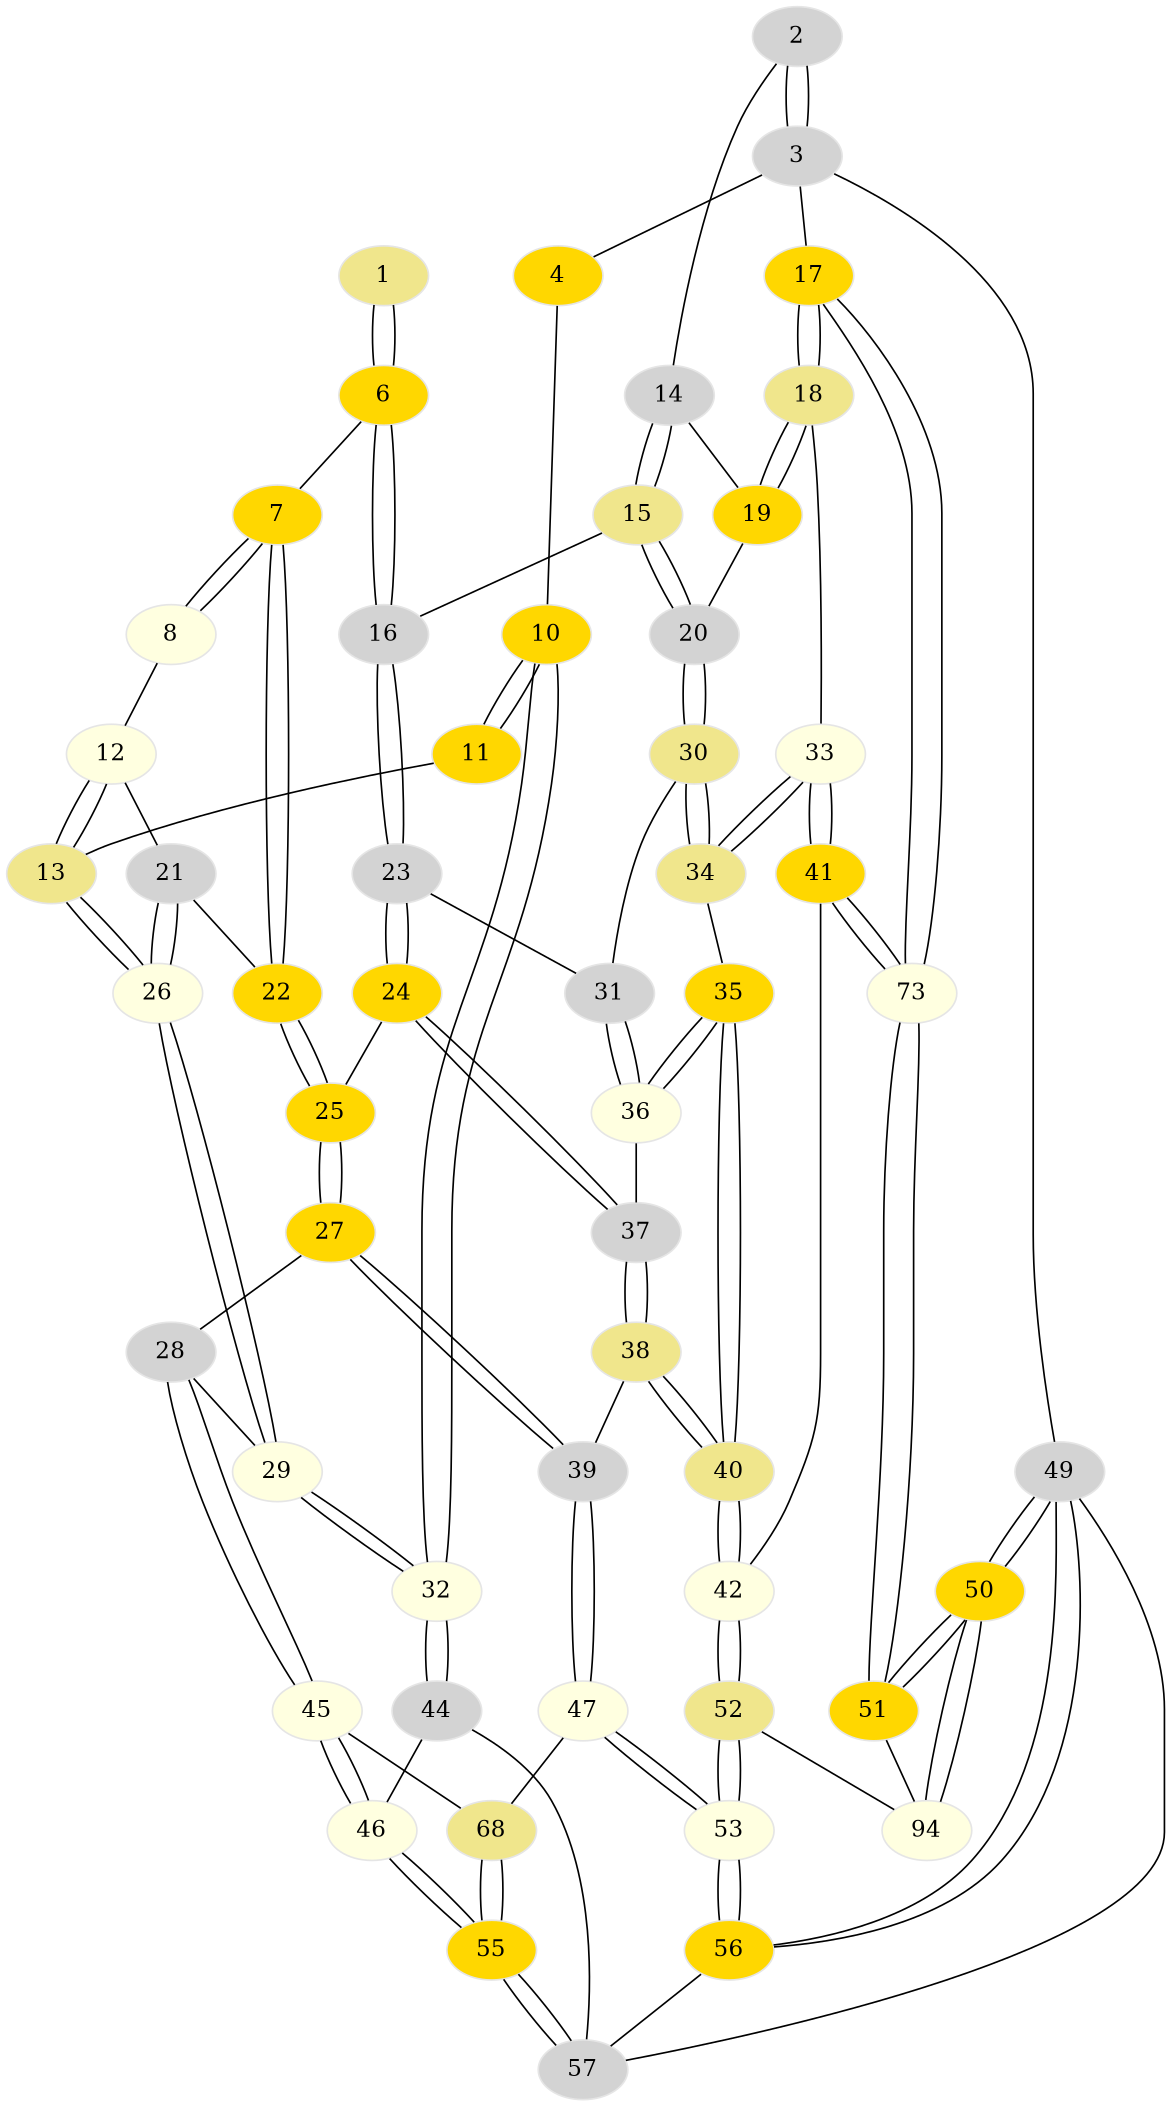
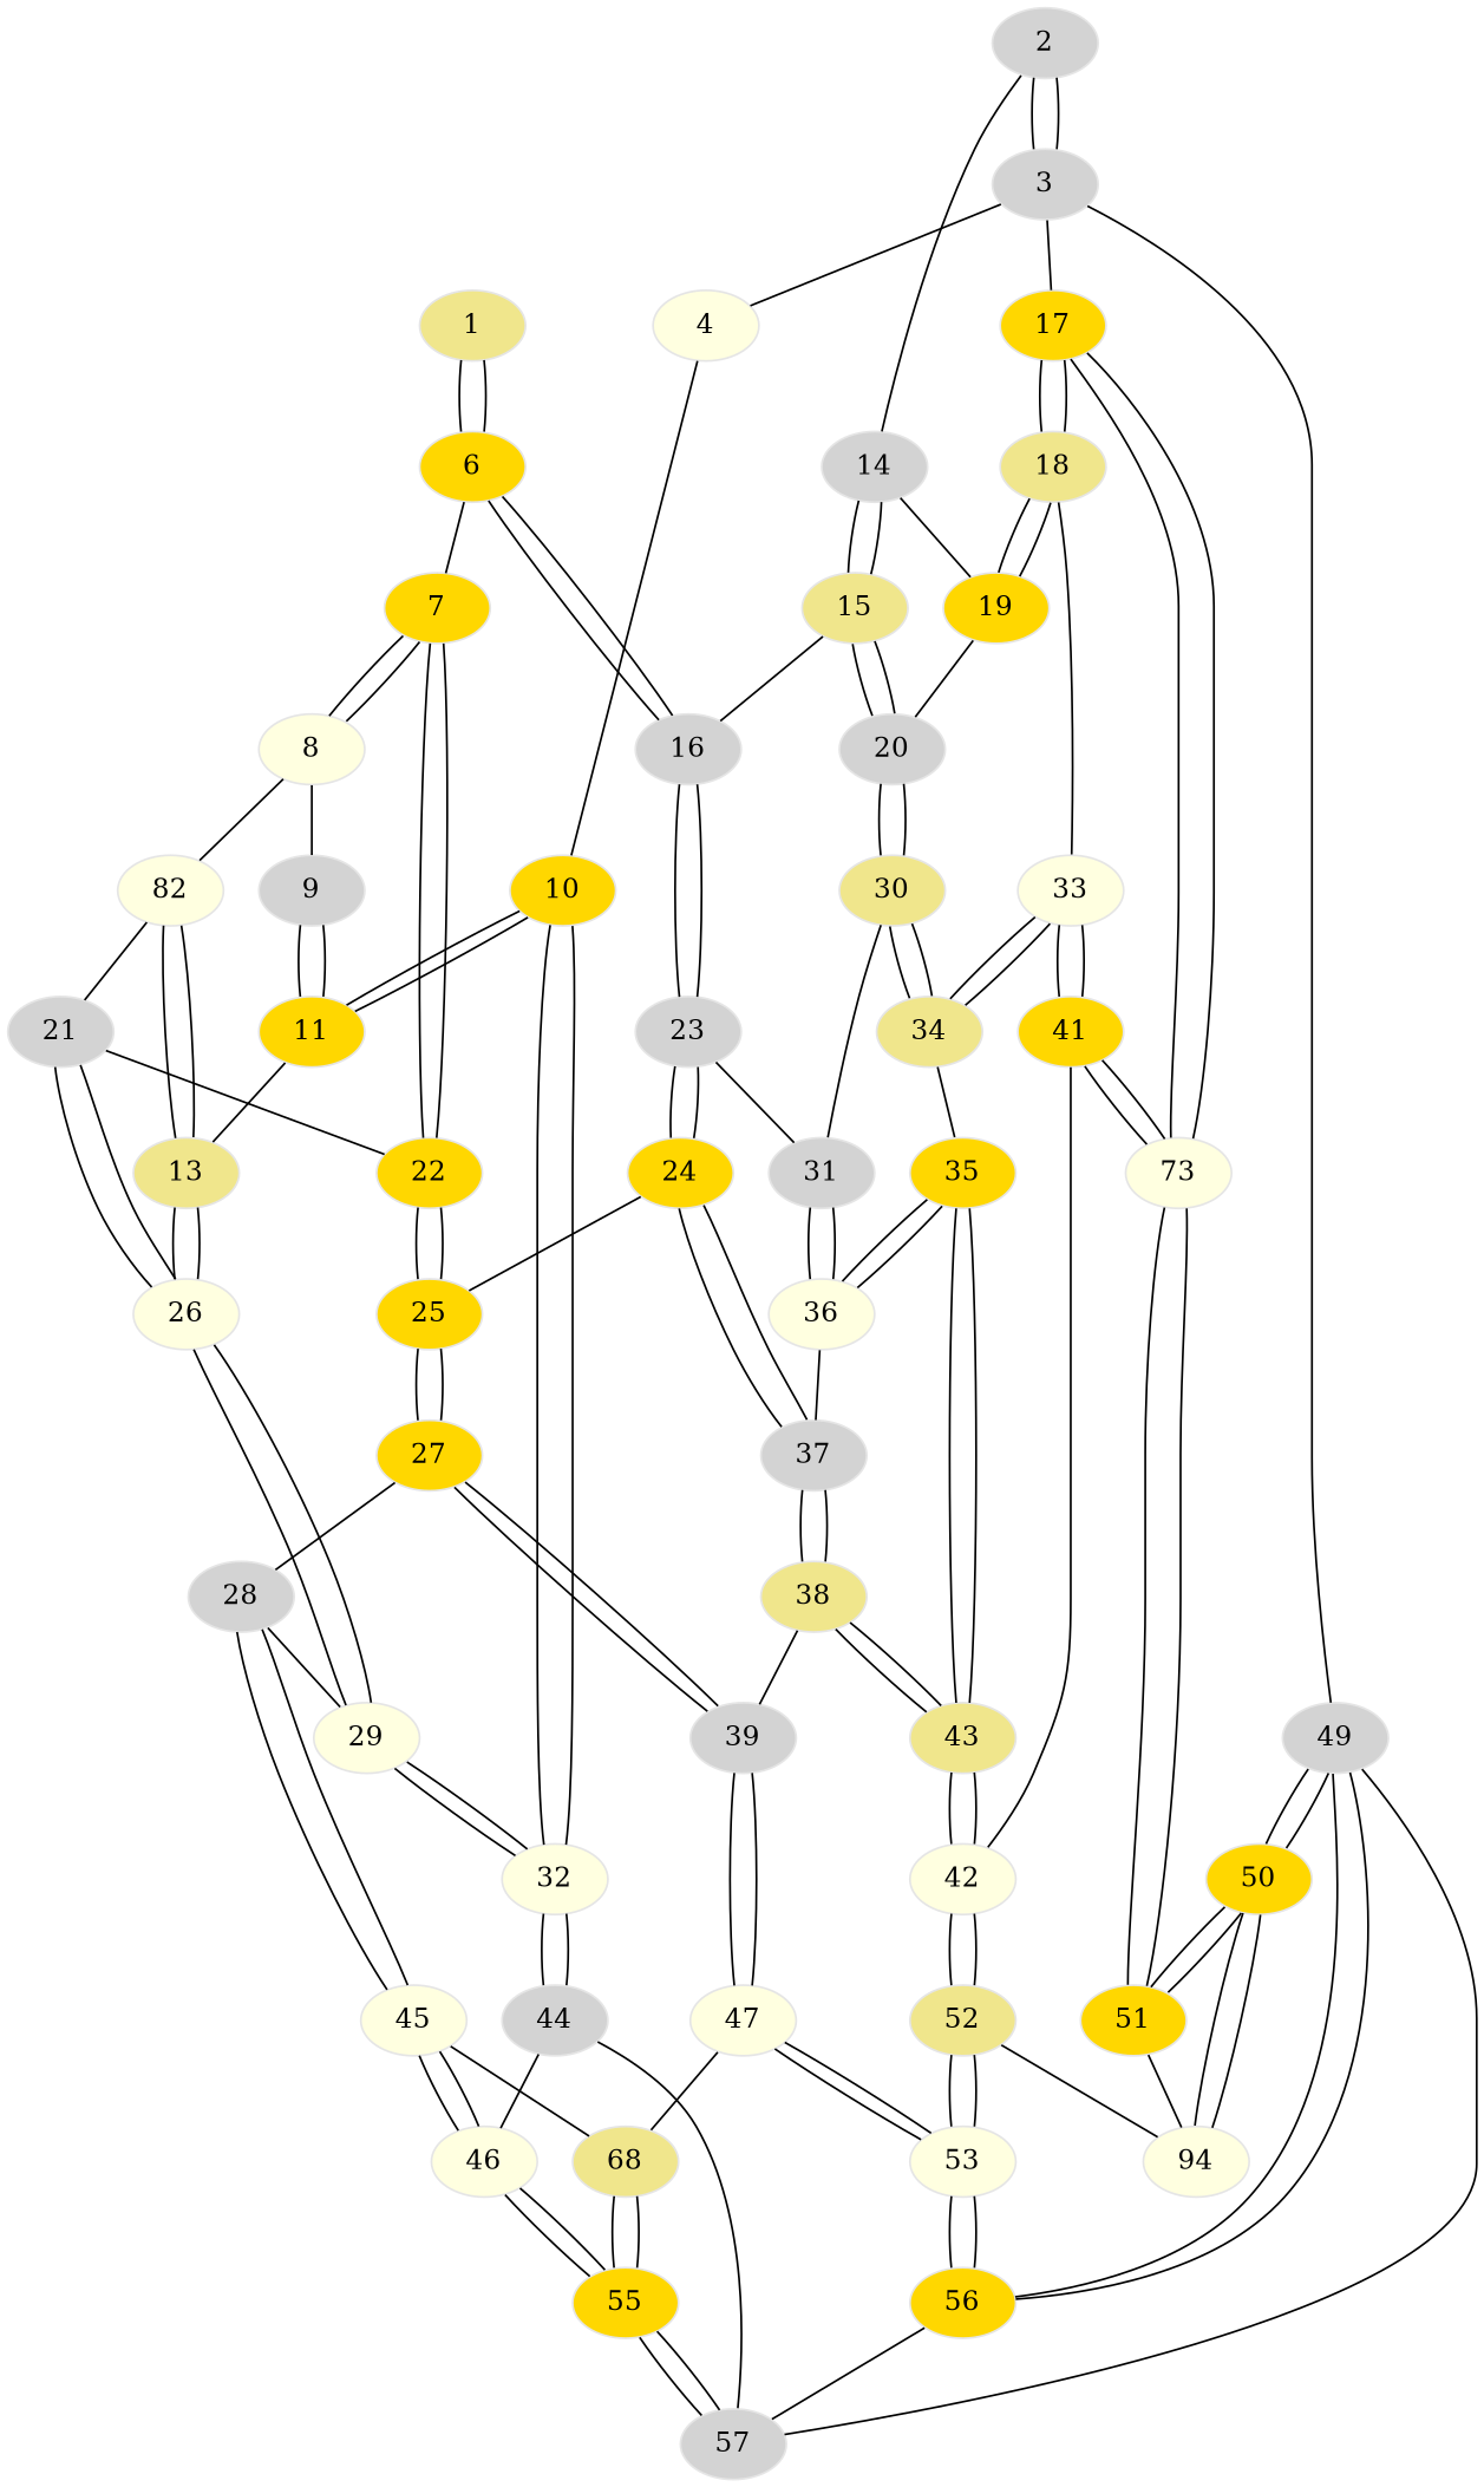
  graph {
    node [color=gray90 fillcolor=gold style=filled]
    1 [fillcolor=khaki]
    6
    2 [fillcolor=lightgrey]
    3 [fillcolor=lightgrey]
    14 [fillcolor=lightgrey]
    7
    16 [fillcolor=lightgrey]
-   4
+   4 [fillcolor=lightyellow]
    17
    49 [fillcolor=lightgrey]
    15 [fillcolor=khaki]
    19
    10
    18 [fillcolor=khaki]
    n15 [fillcolor=lightyellow label=73]
    57 [fillcolor=lightgrey]
    50
    56
    11
    32 [fillcolor=lightyellow]
    46 [fillcolor=lightyellow]
    44 [fillcolor=lightgrey]
+   9 [fillcolor=lightgrey]
    8 [fillcolor=lightyellow]
    22
    23 [fillcolor=lightgrey]
-   12 [fillcolor=lightyellow]
+   12 [fillcolor=lightyellow label=82]
    25
    13 [fillcolor=khaki]
    21 [fillcolor=lightgrey]
    26 [fillcolor=lightyellow]
    29 [fillcolor=lightyellow]
    20 [fillcolor=lightgrey]
    30 [fillcolor=khaki]
    24
    31 [fillcolor=lightgrey]
    33 [fillcolor=lightyellow]
    51
    34 [fillcolor=khaki]
    41
    27
    37 [fillcolor=lightgrey]
    36 [fillcolor=lightyellow]
    38 [fillcolor=khaki]
    28 [fillcolor=lightgrey]
    39 [fillcolor=lightgrey]
    45 [fillcolor=lightyellow]
    47 [fillcolor=lightyellow]
    n49 [fillcolor=khaki label=68]
    35
    42 [fillcolor=lightyellow]
-   40 [fillcolor=khaki]
+   40 [fillcolor=khaki label=43]
    53 [fillcolor=lightyellow]
    52 [fillcolor=khaki]
    n55 [fillcolor=lightyellow label=94]
    55
    1 -- 6
    1 -- 6
    6 -- 7
    6 -- 16
    6 -- 16
    2 -- 3
    2 -- 3
    2 -- 14
    3 -- 4
    3 -- 17
    3 -- 49
    14 -- 15
    14 -- 15
    14 -- 19
    7 -- 8
    7 -- 8
    7 -- 22
    7 -- 22
    16 -- 23
    16 -- 23
    4 -- 10
    17 -- 18
    17 -- 18
    17 -- n15
    17 -- n15
    49 -- 57
    49 -- 50
    49 -- 50
    49 -- 56
    49 -- 56
    15 -- 16
    15 -- 20
    15 -- 20
    19 -- 20
    10 -- 11
    10 -- 11
    10 -- 32
    10 -- 32
    18 -- 19
    18 -- 19
    18 -- 33
    n15 -- 51
    n15 -- 51
    50 -- 51
    50 -- 51
    50 -- n55
    50 -- n55
    56 -- 57
    11 -- 13
    32 -- 44
    32 -- 44
    46 -- 55
    46 -- 55
    44 -- 57
    44 -- 46
+   9 -- 11
+   9 -- 11
+   8 -- 9
    8 -- 12
    22 -- 25
    22 -- 25
    23 -- 24
    23 -- 24
    23 -- 31
    12 -- 13
    12 -- 13
    12 -- 21
    25 -- 27
    25 -- 27
    13 -- 26
    13 -- 26
    21 -- 22
    21 -- 26
    21 -- 26
    26 -- 29
    26 -- 29
    29 -- 32
    29 -- 32
    20 -- 30
    20 -- 30
    30 -- 31
    30 -- 34
    30 -- 34
    24 -- 25
    24 -- 37
    24 -- 37
    31 -- 36
    31 -- 36
    33 -- 34
    33 -- 34
    33 -- 41
    33 -- 41
    51 -- n55
    34 -- 35
    41 -- n15
    41 -- n15
    41 -- 42
    27 -- 28
    27 -- 39
    27 -- 39
    37 -- 38
    37 -- 38
    36 -- 37
    38 -- 39
    38 -- 40
    38 -- 40
    28 -- 29
    28 -- 45
    28 -- 45
    39 -- 47
    39 -- 47
    45 -- 46
    45 -- 46
    45 -- n49
    47 -- n49
    47 -- 53
    47 -- 53
    n49 -- 55
    n49 -- 55
    35 -- 36
    35 -- 36
    35 -- 40
    35 -- 40
    42 -- 52
    42 -- 52
    40 -- 42
    40 -- 42
    53 -- 56
    53 -- 56
    52 -- 53
    52 -- 53
    52 -- n55
    55 -- 57
    55 -- 57
  }
